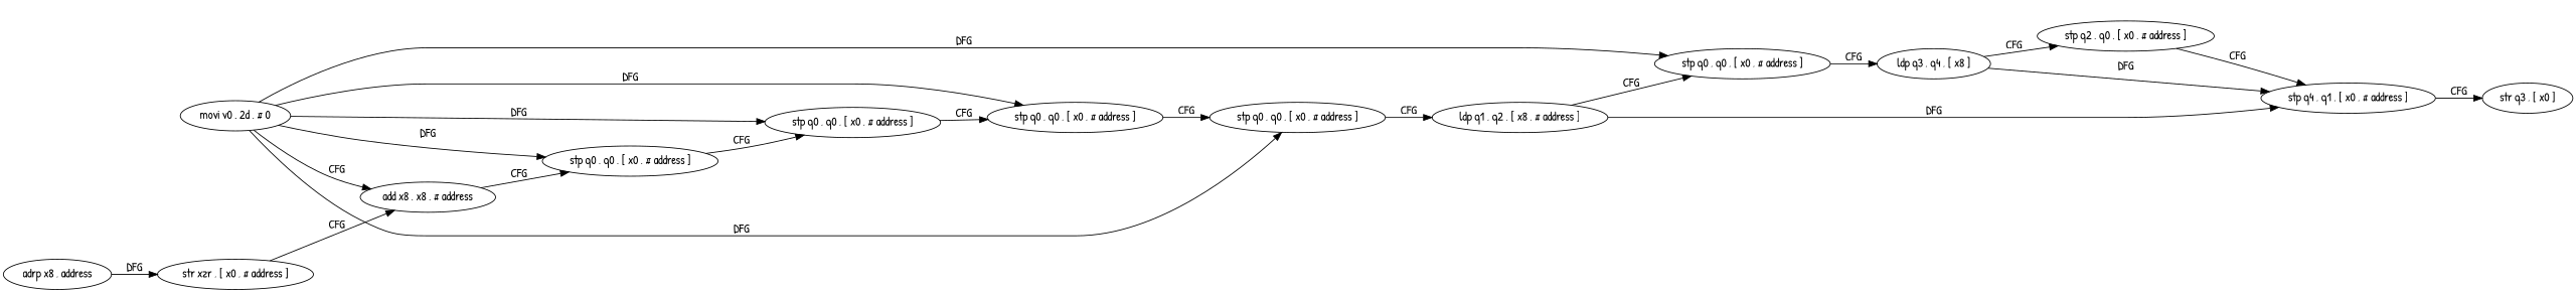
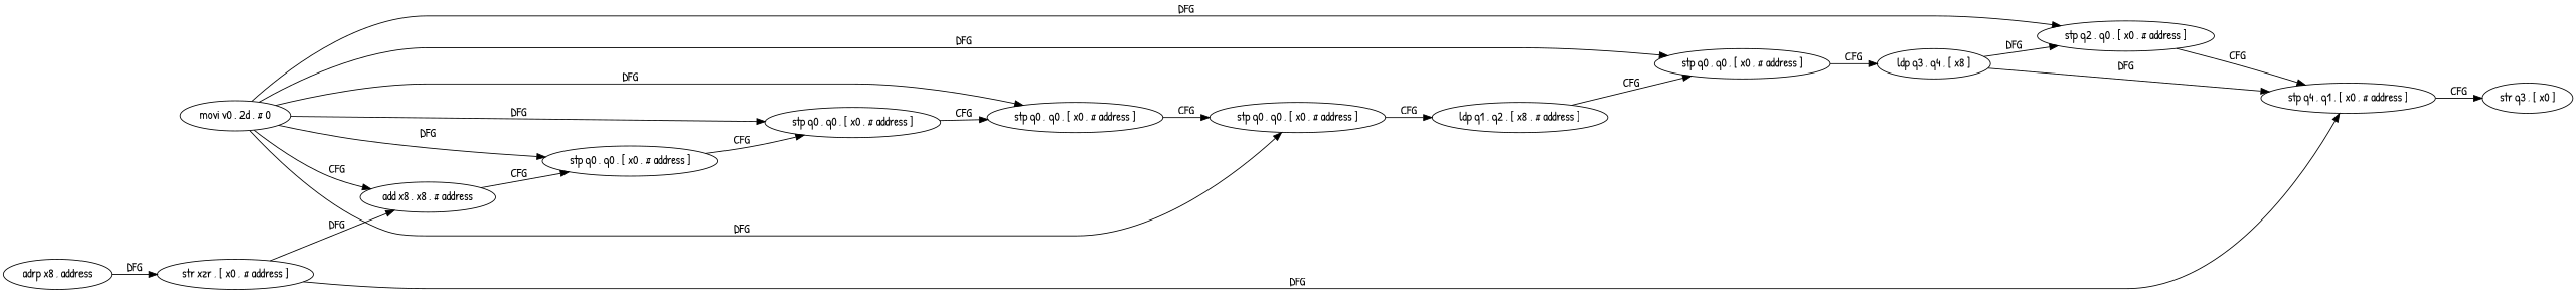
  digraph {
    fontname="Patrick Hand"
    rankdir=LR
    node [fontname="Patrick Hand"]
    edge [fontname="Patrick Hand"]
    n1 [label="movi v0 . 2d , # 0"]
    n2 [label="stp q0 , q0 , [ x0 , # address ]"]
    n3 [label="stp q0 , q0 , [ x0 , # address ]"]
    n4 [label="stp q0 , q0 , [ x0 , # address ]"]
    n5 [label="stp q0 , q0 , [ x0 , # address ]"]
    n6 [label="stp q0 , q0 , [ x0 , # address ]"]
    n7 [label="stp q2 , q0 , [ x0 , # address ]"]
    n8 [label="add x8 , x8 , # address"]
    n9 [label="adrp x8 , address"]
    n10 [label="str xzr , [ x0 , # address ]"]
    n11 [label="ldp q1 , q2 , [ x8 , # address ]"]
    n12 [label="ldp q3 , q4 , [ x8 ]"]
    n13 [label="stp q4 , q1 , [ x0 , # address ]"]
    n14 [label="str q3 , [ x0 ]"]
    n1 -> n2 [label=DFG]
    n1 -> n3 [label=DFG]
    n1 -> n4 [label=DFG]
    n1 -> n5 [label=DFG]
    n1 -> n6 [label=DFG]
+   n1 -> n7 [label=DFG]
    n1 -> n8 [label=CFG]
    n2 -> n3 [label=CFG]
    n3 -> n4 [label=CFG]
    n4 -> n5 [label=CFG]
    n5 -> n11 [label=CFG]
    n6 -> n12 [label=CFG]
    n7 -> n13 [label=CFG]
    n8 -> n2 [label=CFG]
    n9 -> n10 [label=DFG]
-   n10 -> n8 [label=CFG]
+   n10 -> n8 [label=DFG]
    n11 -> n6 [label=CFG]
-   n11 -> n13 [label=DFG]
-   n12 -> n7 [label=CFG]
+   n10 -> n13 [label=DFG]
+   n12 -> n7 [label=DFG]
    n12 -> n13 [label=DFG]
    n13 -> n14 [label=CFG]
  }
